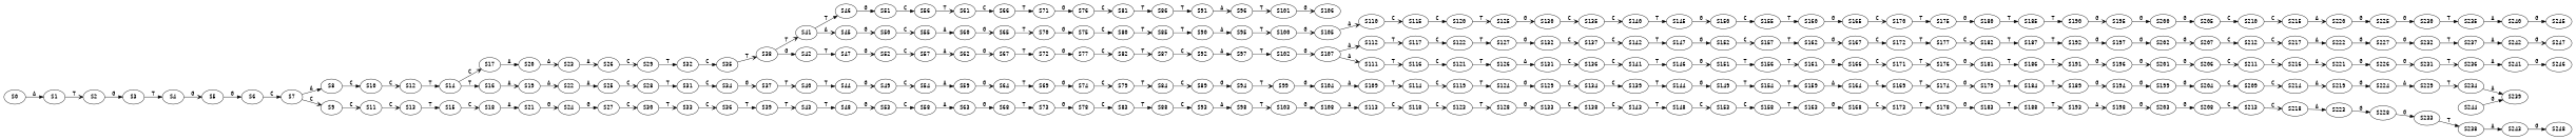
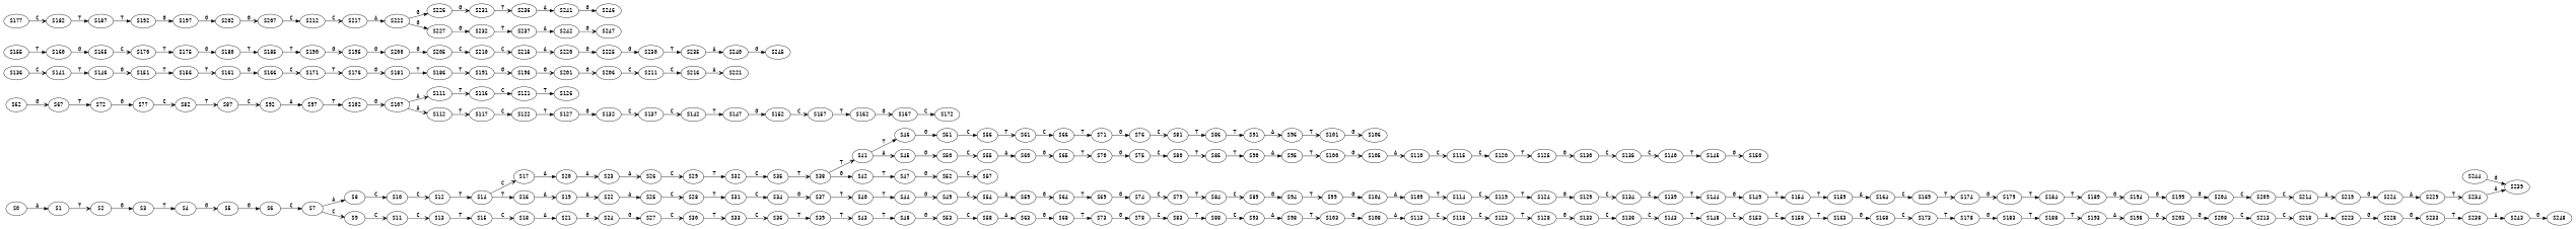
  strict digraph {
    fontname="DejaVu Sans Mono"
    rankdir=LR
    node [fontname="DejaVu Sans Mono"]
    edge [arrowhead=normal fontname="DejaVu Sans Mono"]
    S0
    S1
    S2
    S3
    S4
    S5
    S6
    S7
    S8
    S9
    S10
    S11
    S12
    S13
    S14
    S15
    S16
    S17
    S18
    S19
    S20
    S21
    S22
    S23
    S24
    S25
    S26
    S27
    S28
    S29
    S30
    S31
    S32
    S33
    S34
    S35
    S36
    S37
    S38
    S39
    S40
    S41
    S42
    S43
    S44
    S45
    S46
    S47
    S48
    S49
    S50
    S51
    S52
    S53
    S54
    S55
    S56
    S57
    S58
    S59
    S60
    S61
    S62
    S63
    S64
    S65
    S66
    S67
    S68
    S69
    S70
    S71
    S72
    S73
    S74
    S75
    S76
    S77
    S78
    S79
    S80
    S81
    S82
    S83
    S84
    S85
    S86
    S87
    S88
    S89
    S90
    S91
    S92
    S93
    S94
    S95
    S96
    S97
    S98
    S99
    S100
    S101
    S102
    S103
    S104
    S105
    S106
    S107
    S108
    S109
    S110
    S111
    S112
    S113
    S114
    S115
    S116
    S117
    S118
    S119
    S120
    S121
    S122
    S123
    S124
    S125
    S126
    S127
    S128
    S129
    S130
-   S131
    S132
    S133
    S134
    S135
    S136
    S137
    S138
    S139
    S140
    S141
    S142
    S143
    S144
    S145
    S146
    S147
    S148
    S149
    S150
    S151
    S152
    S153
    S154
    S155
    S156
    S157
    S158
    S159
    S160
    S161
    S162
    S163
    S164
    S165
    S166
    S167
    S168
    S169
    S170
    S171
    S172
    S173
    S174
    S175
    S176
    S177
    S178
    S179
    S180
    S181
    S182
    S183
    S184
    S185
    S186
    S187
    S188
    S189
    S190
    S191
    S192
    S193
    S194
    S195
    S196
    S197
    S198
    S199
    S200
    S201
    S202
    S203
    S204
    S205
    S206
    S207
    S208
    S209
    S210
    S211
    S212
    S213
    S214
    S215
    S216
    S217
    S218
    S219
    S220
    S221
    S222
    S223
    S224
    S225
    S226
    S227
    S228
    S229
    S230
    S231
    S232
    S233
    S234
    S235
    S236
    S237
    S238
    S239
    S240
    S241
    S242
    S243
    S245
    S246
    S247
    S248
    S244
    S0 -> S1 [label=A]
    S1 -> S2 [arrowhead=vee label=T]
    S2 -> S3 [label=G]
    S3 -> S4 [label=T]
    S4 -> S5 [arrowhead=vee label=G]
    S5 -> S6 [label=G]
    S6 -> S7 [label=C]
    S7 -> S8 [label=A]
    S7 -> S9 [arrowhead=vee label=C]
    S8 -> S10 [label=C]
    S9 -> S11 [arrowhead=vee label=C]
    S10 -> S12 [arrowhead=vee label=C]
    S11 -> S13 [arrowhead=vee label=C]
    S12 -> S14 [label=T]
    S13 -> S15 [label=T]
    S14 -> S16 [label=T]
    S14 -> S17 [arrowhead=vee label=C]
    S15 -> S18 [arrowhead=vee label=C]
    S16 -> S19 [arrowhead=vee label=A]
    S17 -> S20 [label=A]
    S18 -> S21 [label=A]
    S19 -> S22 [arrowhead=vee label=A]
    S20 -> S23 [arrowhead=vee label=A]
    S21 -> S24 [arrowhead=vee label=G]
    S22 -> S25 [label=A]
    S23 -> S26 [arrowhead=vee label=A]
    S24 -> S27 [label=G]
    S25 -> S28 [arrowhead=vee label=C]
    S26 -> S29 [arrowhead=vee label=C]
    S27 -> S30 [arrowhead=vee label=C]
    S28 -> S31 [label=T]
    S29 -> S32 [label=T]
    S30 -> S33 [arrowhead=vee label=T]
    S31 -> S34 [label=C]
    S32 -> S35 [label=C]
    S33 -> S36 [arrowhead=vee label=C]
    S34 -> S37 [arrowhead=vee label=G]
    S35 -> S38 [arrowhead=vee label=T]
    S36 -> S39 [label=T]
    S37 -> S40 [arrowhead=vee label=T]
    S38 -> S41 [arrowhead=vee label=T]
    S38 -> S42 [label=G]
    S39 -> S43 [arrowhead=vee label=T]
    S40 -> S44 [label=T]
    S41 -> S45 [arrowhead=vee label=A]
    S41 -> S46 [label=T]
    S42 -> S47 [label=T]
    S43 -> S48 [label=T]
    S44 -> S49 [arrowhead=vee label=G]
    S45 -> S50 [arrowhead=vee label=G]
    S46 -> S51 [label=G]
    S47 -> S52 [arrowhead=vee label=G]
    S48 -> S53 [arrowhead=vee label=G]
    S49 -> S54 [arrowhead=vee label=C]
    S50 -> S55 [arrowhead=vee label=C]
    S51 -> S56 [label=C]
    S52 -> S57 [arrowhead=vee label=C]
    S53 -> S58 [label=C]
    S54 -> S59 [label=A]
    S55 -> S60 [label=A]
    S56 -> S61 [arrowhead=vee label=T]
-   S57 -> S62 [arrowhead=vee label=A]
    S58 -> S63 [label=A]
    S59 -> S64 [arrowhead=vee label=G]
    S60 -> S65 [arrowhead=vee label=G]
    S61 -> S66 [label=C]
    S62 -> S67 [arrowhead=vee label=G]
    S63 -> S68 [label=G]
    S64 -> S69 [label=T]
    S65 -> S70 [arrowhead=vee label=T]
    S66 -> S71 [label=T]
    S67 -> S72 [label=T]
    S68 -> S73 [label=T]
    S69 -> S74 [label=G]
    S70 -> S75 [label=G]
    S71 -> S76 [label=G]
    S72 -> S77 [label=G]
    S73 -> S78 [label=G]
    S74 -> S79 [arrowhead=vee label=C]
    S75 -> S80 [label=C]
    S76 -> S81 [arrowhead=vee label=C]
    S77 -> S82 [arrowhead=vee label=C]
    S78 -> S83 [label=C]
    S79 -> S84 [arrowhead=vee label=T]
    S80 -> S85 [arrowhead=vee label=T]
    S81 -> S86 [label=T]
    S82 -> S87 [arrowhead=vee label=T]
    S83 -> S88 [label=T]
    S84 -> S89 [arrowhead=vee label=C]
    S85 -> S90 [label=T]
    S86 -> S91 [label=T]
    S87 -> S92 [arrowhead=vee label=C]
    S88 -> S93 [label=C]
    S89 -> S94 [label=G]
    S90 -> S95 [label=A]
    S91 -> S96 [arrowhead=vee label=A]
    S92 -> S97 [label=A]
    S93 -> S98 [label=A]
    S94 -> S99 [arrowhead=vee label=T]
    S95 -> S100 [arrowhead=vee label=T]
    S96 -> S101 [arrowhead=vee label=T]
    S97 -> S102 [label=T]
    S98 -> S103 [arrowhead=vee label=T]
    S99 -> S104 [label=G]
    S100 -> S105 [arrowhead=vee label=G]
    S101 -> S106 [arrowhead=vee label=G]
    S102 -> S107 [arrowhead=vee label=G]
    S103 -> S108 [label=G]
    S104 -> S109 [label=A]
    S105 -> S110 [arrowhead=vee label=A]
    S107 -> S111 [arrowhead=vee label=A]
    S107 -> S112 [arrowhead=vee label=A]
    S108 -> S113 [label=A]
    S109 -> S114 [arrowhead=vee label=T]
    S110 -> S115 [arrowhead=vee label=C]
    S111 -> S116 [arrowhead=vee label=T]
    S112 -> S117 [arrowhead=vee label=T]
    S113 -> S118 [arrowhead=vee label=C]
    S114 -> S119 [arrowhead=vee label=C]
    S115 -> S120 [label=C]
    S116 -> S121 [label=C]
    S117 -> S122 [label=C]
    S118 -> S123 [arrowhead=vee label=C]
    S119 -> S124 [label=T]
    S120 -> S125 [arrowhead=vee label=T]
    S121 -> S126 [label=T]
    S122 -> S127 [label=T]
    S123 -> S128 [arrowhead=vee label=T]
    S124 -> S129 [label=G]
    S125 -> S130 [arrowhead=vee label=G]
-   S126 -> S131 [label=A]
    S127 -> S132 [label=G]
    S128 -> S133 [arrowhead=vee label=G]
    S129 -> S134 [arrowhead=vee label=C]
    S130 -> S135 [arrowhead=vee label=C]
-   S131 -> S136 [arrowhead=vee label=C]
    S132 -> S137 [arrowhead=vee label=C]
    S133 -> S138 [label=C]
    S134 -> S139 [label=C]
    S135 -> S140 [arrowhead=vee label=C]
    S136 -> S141 [arrowhead=vee label=C]
    S137 -> S142 [arrowhead=vee label=C]
    S138 -> S143 [arrowhead=vee label=C]
    S139 -> S144 [label=T]
    S140 -> S145 [label=T]
    S141 -> S146 [label=T]
    S142 -> S147 [label=T]
    S143 -> S148 [label=T]
    S144 -> S149 [label=G]
    S145 -> S150 [arrowhead=vee label=G]
    S146 -> S151 [arrowhead=vee label=G]
    S147 -> S152 [label=G]
    S148 -> S153 [arrowhead=vee label=C]
    S149 -> S154 [label=T]
-   S150 -> S155 [label=C]
    S151 -> S156 [label=T]
    S152 -> S157 [arrowhead=vee label=C]
    S153 -> S158 [label=C]
    S154 -> S159 [label=T]
    S155 -> S160 [label=T]
    S156 -> S161 [arrowhead=vee label=T]
    S157 -> S162 [label=T]
    S158 -> S163 [label=T]
    S159 -> S164 [label=A]
    S160 -> S165 [label=G]
    S161 -> S166 [label=G]
    S162 -> S167 [arrowhead=vee label=G]
    S163 -> S168 [label=G]
    S164 -> S169 [label=C]
    S165 -> S170 [arrowhead=vee label=C]
    S166 -> S171 [arrowhead=vee label=C]
    S167 -> S172 [label=C]
    S168 -> S173 [arrowhead=vee label=C]
    S169 -> S174 [arrowhead=vee label=T]
    S170 -> S175 [label=T]
    S171 -> S176 [arrowhead=vee label=T]
-   S172 -> S177 [label=T]
    S173 -> S178 [label=T]
    S174 -> S179 [arrowhead=vee label=G]
    S175 -> S180 [label=G]
    S176 -> S181 [arrowhead=vee label=G]
    S177 -> S182 [arrowhead=vee label=C]
    S178 -> S183 [label=G]
    S179 -> S184 [label=T]
    S180 -> S185 [label=T]
    S181 -> S186 [label=T]
    S182 -> S187 [label=T]
    S183 -> S188 [label=T]
    S184 -> S189 [arrowhead=vee label=T]
    S185 -> S190 [label=T]
    S186 -> S191 [arrowhead=vee label=T]
    S187 -> S192 [label=T]
    S188 -> S193 [arrowhead=vee label=T]
    S189 -> S194 [arrowhead=vee label=G]
    S190 -> S195 [arrowhead=vee label=G]
    S191 -> S196 [arrowhead=vee label=G]
    S192 -> S197 [label=G]
    S193 -> S198 [arrowhead=vee label=A]
    S194 -> S199 [label=G]
    S195 -> S200 [label=G]
    S196 -> S201 [arrowhead=vee label=G]
    S197 -> S202 [label=G]
    S198 -> S203 [arrowhead=vee label=G]
    S199 -> S204 [label=G]
    S200 -> S205 [label=G]
    S201 -> S206 [arrowhead=vee label=G]
    S202 -> S207 [arrowhead=vee label=G]
    S203 -> S208 [label=G]
    S204 -> S209 [label=C]
    S205 -> S210 [label=C]
    S206 -> S211 [arrowhead=vee label=C]
    S207 -> S212 [label=C]
    S208 -> S213 [label=C]
    S209 -> S214 [arrowhead=vee label=C]
    S210 -> S215 [arrowhead=vee label=C]
-   S211 -> S216 [arrowhead=vee label=C]
+   S211 -> S216 [label=C]
    S212 -> S217 [arrowhead=vee label=C]
    S213 -> S218 [arrowhead=vee label=C]
    S214 -> S219 [arrowhead=vee label=A]
    S215 -> S220 [arrowhead=vee label=A]
    S216 -> S221 [arrowhead=vee label=A]
    S217 -> S222 [label=A]
    S218 -> S223 [label=A]
    S219 -> S224 [label=G]
    S220 -> S225 [label=G]
-   S221 -> S226 [label=G]
+   S222 -> S226 [label=G]
    S222 -> S227 [label=G]
    S223 -> S228 [label=G]
    S224 -> S229 [label=A]
    S225 -> S230 [label=G]
    S226 -> S231 [arrowhead=vee label=G]
    S227 -> S232 [label=G]
    S228 -> S233 [label=G]
    S229 -> S234 [arrowhead=vee label=T]
    S230 -> S235 [label=T]
    S231 -> S236 [arrowhead=vee label=T]
    S232 -> S237 [label=T]
    S233 -> S238 [label=T]
    S234 -> S239 [label=A]
    S235 -> S240 [label=A]
    S236 -> S241 [label=A]
    S237 -> S242 [label=A]
    S238 -> S243 [label=A]
    S240 -> S245 [label=G]
    S241 -> S246 [label=G]
    S242 -> S247 [arrowhead=vee label=G]
    S243 -> S248 [label=G]
    S244 -> S239 [label=G]
  }
